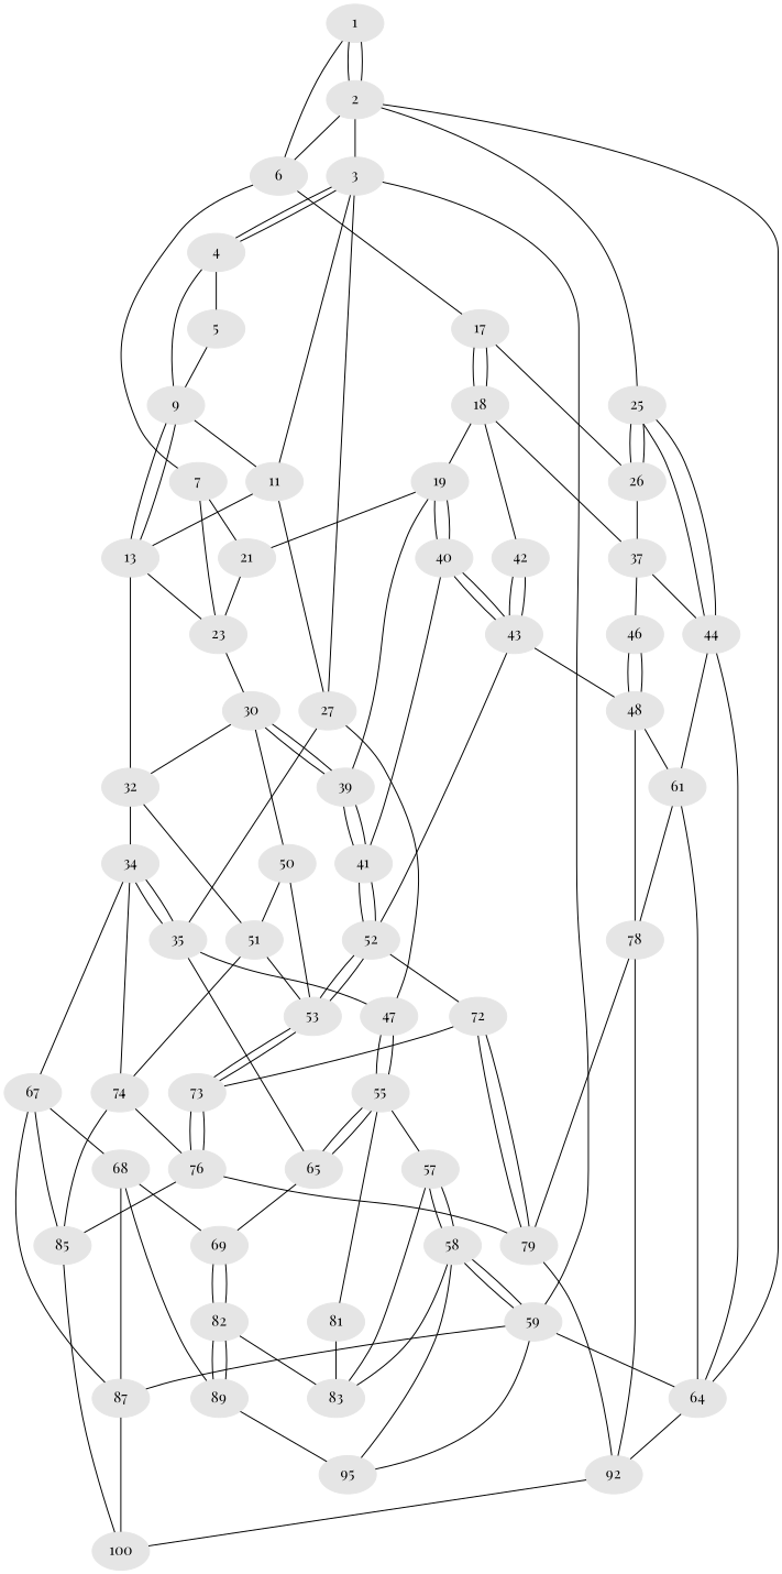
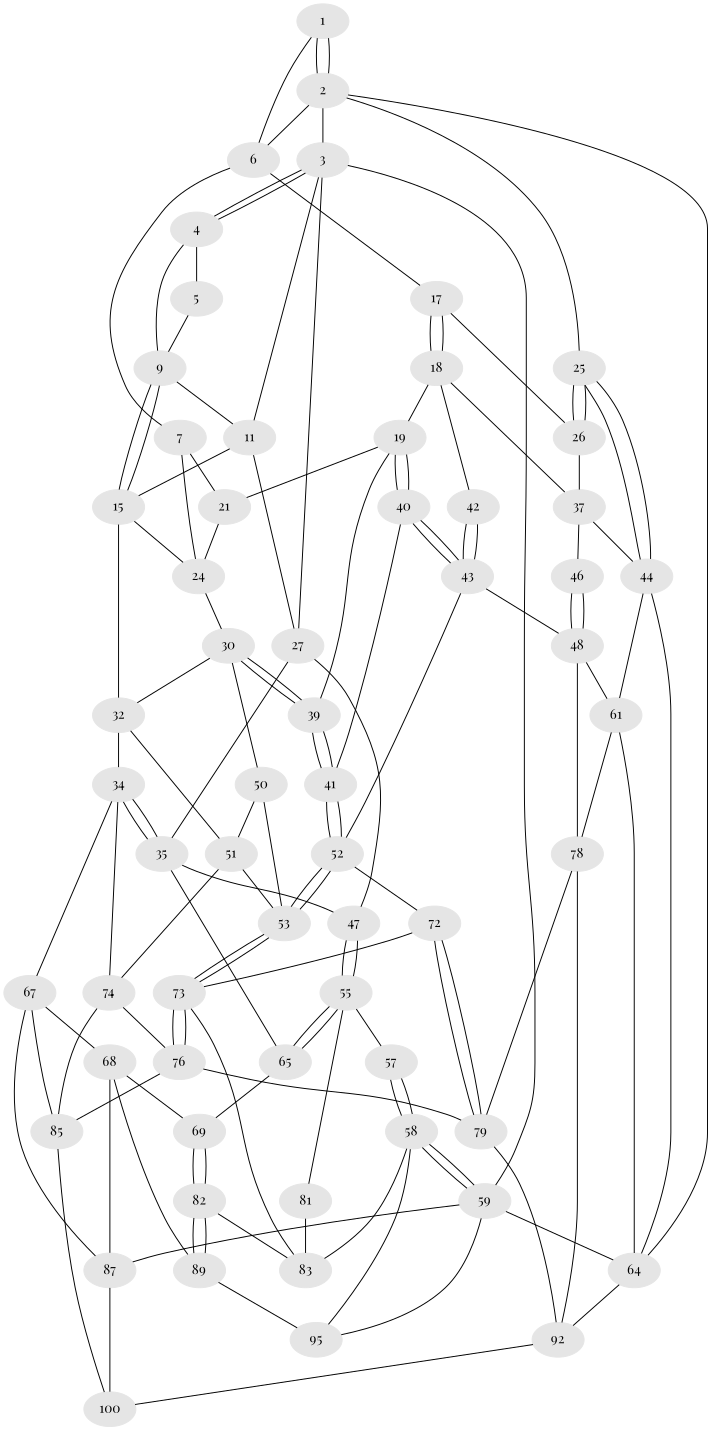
  graph {
    fontname="Playfair Display"
    node [color=gray90 fontname="Playfair Display" style=filled]
    edge [fontname="Playfair Display"]
    2 [super="+14"]
    1
    6 [super="+13"]
    3 [super="+12"]
    25
    64 [super="+96"]
    7 [super="+22"]
    17
    4
    11 [super="+16"]
    27 [super="+28"]
    59 [super="+99"]
    26
    44 [super="+60"]
    92 [super="+102"]
    5 [super="+8"]
    9 [super="+10"]
-   15 [super="+24" label=13]
+   15 [super="+24"]
    35 [super="+36"]
    47
    95 [super="+98"]
    87 [super="+101"]
    21
-   23 [super="+29"]
+   23 [super="+29" label=24]
    18 [super="+38"]
    30 [super="+31"]
    32 [super="+33"]
    34 [super="+66"]
    51 [super="+71"]
    19 [super="+20"]
    37 [super="+45"]
    42
    39
    40
    46
    43 [super="+49"]
    41
    50
    61 [super="+90"]
    65
    55 [super="+56"]
    53 [super="+54"]
    67 [super="+86"]
    74 [super="+75"]
    68 [super="+88"]
    85 [super="+97"]
    76 [super="+77"]
    69 [super="+70"]
    48 [super="+62"]
    52 [super="+63"]
    72
    78 [super="+91"]
    57
    81
    79 [super="+80"]
    73
    58 [super="+93"]
    83 [super="+84"]
    100
    82
    89 [super="+94"]
    2 -- 6
    2 -- 3
    2 -- 25
    2 -- 64
    1 -- 2
    1 -- 2
    1 -- 6
    6 -- 7
    6 -- 17
    3 -- 4
    3 -- 4
    3 -- 11
    3 -- 27
    3 -- 59
    25 -- 26
    25 -- 26
    25 -- 44
    25 -- 44
    64 -- 92
    7 -- 21
    7 -- 23
    17 -- 26
    17 -- 18
    17 -- 18
    4 -- 5
    4 -- 9
    11 -- 27
    11 -- 15
    27 -- 35
    27 -- 47
    59 -- 64
    59 -- 95
    59 -- 87
    26 -- 37
    44 -- 64
    44 -- 61
    92 -- 100
    5 -- 9
    9 -- 11
    9 -- 15
    9 -- 15
    15 -- 23
    15 -- 32
    35 -- 47
    35 -- 65
    47 -- 55
    47 -- 55
    87 -- 100
    21 -- 23
    23 -- 30
    18 -- 19
    18 -- 37
    18 -- 42
    30 -- 32
    30 -- 39
    30 -- 39
    30 -- 50
    32 -- 34
    32 -- 51
    34 -- 35
    34 -- 35
    34 -- 67
    34 -- 74
    51 -- 53
    51 -- 74
    19 -- 21
    19 -- 39
    19 -- 40
    19 -- 40
    37 -- 44
    37 -- 46
    42 -- 43
    42 -- 43
    39 -- 41
    39 -- 41
    40 -- 43
    40 -- 43
    40 -- 41
    46 -- 48
    46 -- 48
    43 -- 48
    43 -- 52
    41 -- 52
    41 -- 52
    50 -- 51
    50 -- 53
    61 -- 64
    61 -- 78
    65 -- 69
    55 -- 65
    55 -- 65
    55 -- 57
    55 -- 81
    53 -- 73
    53 -- 73
    67 -- 87
    67 -- 68
    67 -- 85
    74 -- 85
    74 -- 76
    68 -- 87
    68 -- 69
    68 -- 89
    85 -- 100
    76 -- 85
    76 -- 79
    69 -- 82
    69 -- 82
    48 -- 61
    48 -- 78
    52 -- 53
    52 -- 53
    52 -- 72
    72 -- 79
    72 -- 79
    72 -- 73
    78 -- 92
    78 -- 79
    57 -- 58
    57 -- 58
-   57 -- 83
+   73 -- 83
    81 -- 83
    79 -- 92
    73 -- 76
    73 -- 76
    58 -- 59
    58 -- 59
    58 -- 95
    58 -- 83
    82 -- 83
    82 -- 89
    82 -- 89
    89 -- 95 [weight=2]
  }
